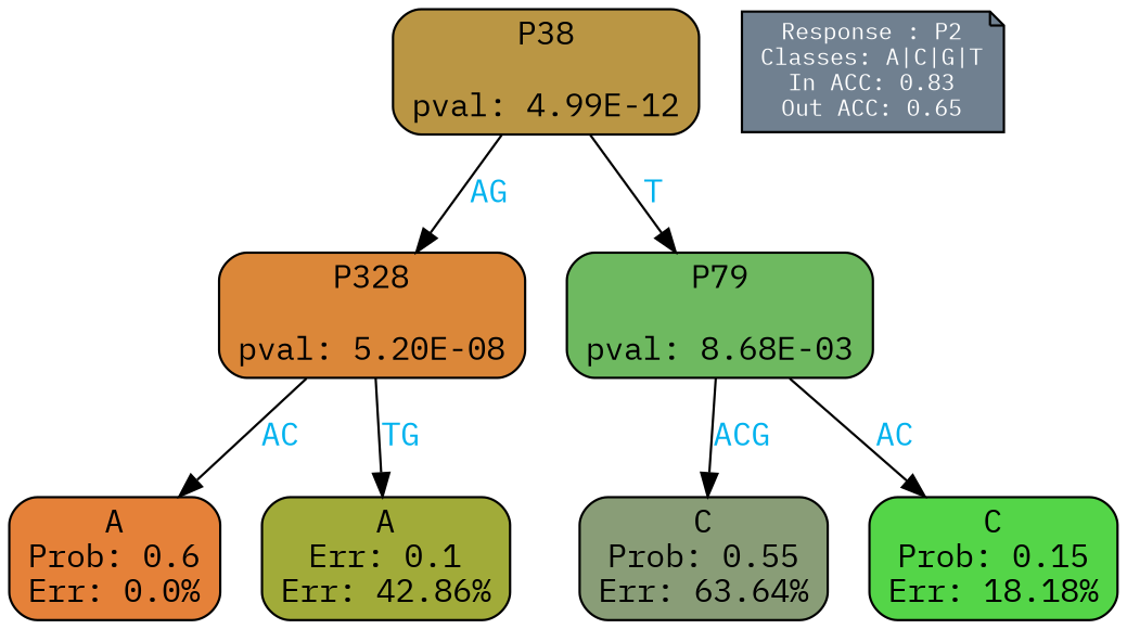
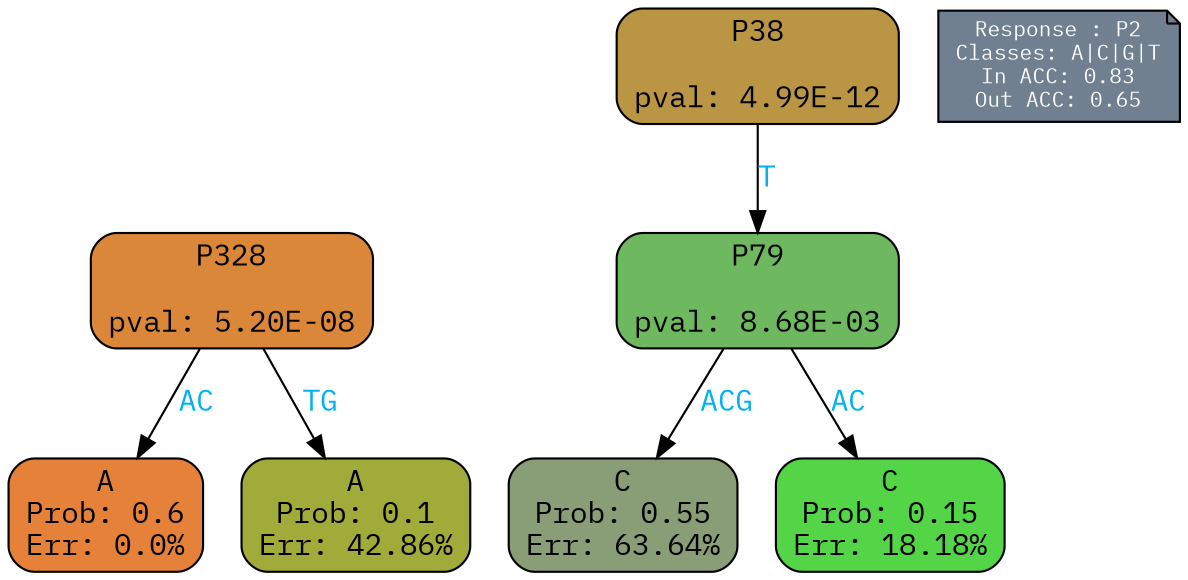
  digraph {
    fontname="IBM Plex Mono"
    ranksep=equally
    splines=polylines
    node [color=black fontname="IBM Plex Mono" shape=box style="filled, rounded"]
    edge [fontcolor=deepskyblue2 fontname="IBM Plex Mono"]
    n1 [fillcolor="#e58139" label="A\nProb: 0.6\nErr: 0.0%"]
-   n2 [fillcolor="#a1ab39" label="A\nErr: 0.1\nErr: 42.86%"]
+   n2 [fillcolor="#a1ab39" label="A\nProb: 0.1\nErr: 42.86%"]
    n3 [fillcolor="#899d77" label="C\nProb: 0.55\nErr: 63.64%"]
    n4 [fillcolor="#54d548" label="C\nProb: 0.15\nErr: 18.18%"]
    n5 [align=left fillcolor=slategray fontcolor=white fontsize=10 label="Response : P2\nClasses: A|C|G|T\nIn ACC: 0.83\nOut ACC: 0.65\n" shape=note style=filled]
    n6 [fillcolor="#ba9644" label="P38\n\npval: 4.99E-12"]
    n7 [fillcolor="#db8739" label="P328\n\npval: 5.20E-08"]
    n8 [fillcolor="#6eb960" label="P79\n\npval: 8.68E-03"]
    subgraph sub_1 {
      rank=same
      n1
      n2
      n3
      n4
    }
    subgraph sub_2 {
      rank=same
      n5
      n6
    }
-   n6 -> n7 [label=AG]
    n6 -> n8 [label=T]
    n7 -> n1 [label=AC]
    n7 -> n2 [label=TG]
    n8 -> n3 [label=ACG]
    n8 -> n4 [label=AC]
  }
